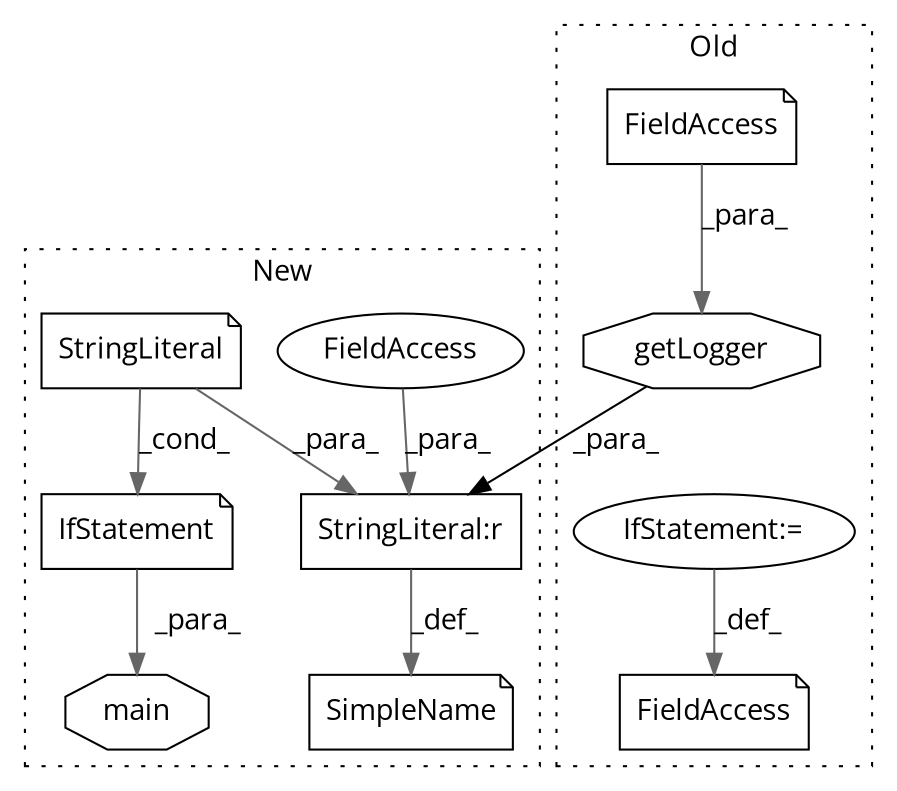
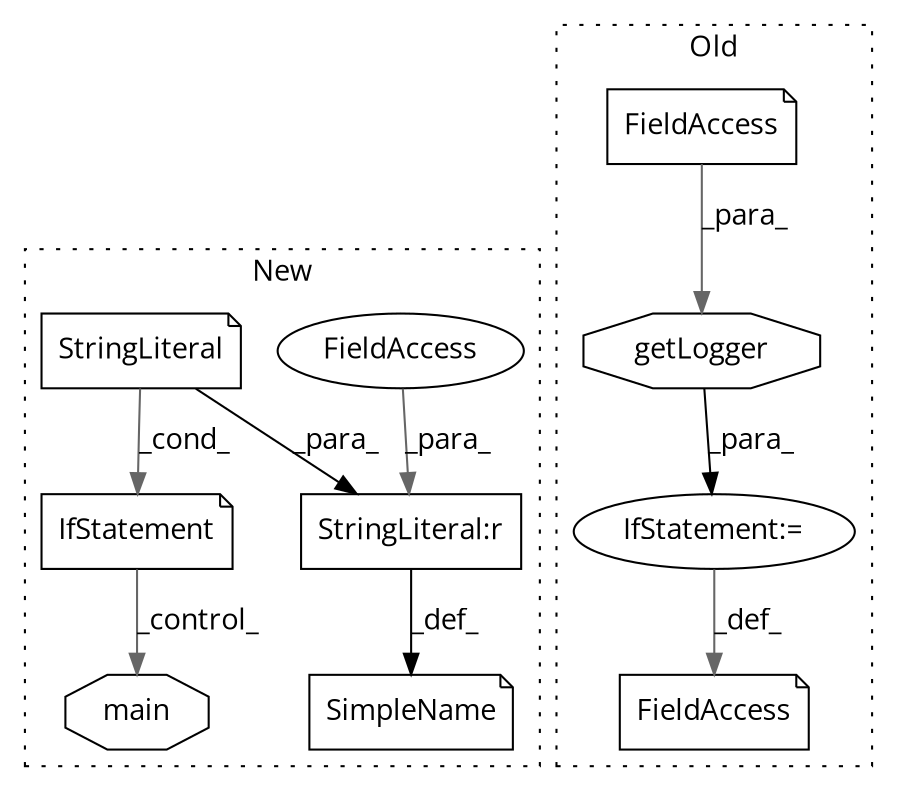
  digraph {
    fontname="Open Sans"
    node [a=22 fontname="Open Sans" l=6 shape=note]
    edge [color=gray40 fontname="Open Sans"]
    n1 [a=32 l="10,1" label=getLogger s="127,145" shape=octagon]
    n2 [label=FieldAccess s=112]
    n3 [l=8 label=FieldAccess s=137]
    n4 [a=7 l=1 label="IfStatement:=" s=118 shape=ellipse]
    n5 [a=32 label=main s=893 shape=octagon]
    n6 [a=27 l=4 label="StringLiteral:r" s=860 shape=box]
    n7 [a=45 l=10 label=StringLiteral s=864]
    n8 [l=8 label=FieldAccess s=852 shape=ellipse]
    n9 [a=42 label=SimpleName l=""]
    n10 [a=25 l="4,2" label=IfStatement s="848,874"]
    subgraph cluster_1 {
      label=Old
      style=dotted
      n1
      n2
      n3
      n4
    }
    subgraph cluster_2 {
      label=New
      style=dotted
      n5
      n6
      n7
      n8
      n9
      n10
    }
-   n1 -> n6 [color=black label=_para_]
+   n1 -> n4 [color=black label=_para_]
    n3 -> n1 [label=_para_]
    n4 -> n2 [label=_def_]
-   n6 -> n9 [label=_def_]
-   n7 -> n6 [label=_para_]
+   n6 -> n9 [color=black label=_def_]
+   n7 -> n6 [color=black label=_para_]
    n7 -> n10 [label=_cond_]
    n8 -> n6 [label=_para_]
-   n10 -> n5 [label=_para_]
+   n10 -> n5 [label=_control_]
  }
